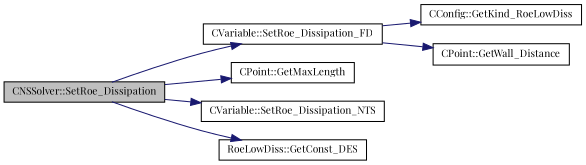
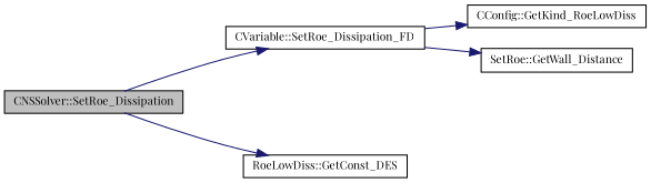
  digraph {
    fontname="Playfair Display"
    rankdir=LR
    node [color=black fillcolor=white fontname="Playfair Display" fontsize=10 shape=record style=filled]
    edge [color=midnightblue fontname="Playfair Display" fontsize=10 labelfontname=Helvetica labelfontsize=10 style=solid]
    n1 [fillcolor=grey75 fontcolor=black height=0.2 label="CNSSolver::SetRoe_Dissipation" width=0.4]
    n2 [height=0.2 label="CVariable::SetRoe_Dissipation_FD" width=0.4]
-   n3 [height=0.2 label="CPoint::GetMaxLength" width=0.4]
-   n4 [height=0.2 label="CVariable::SetRoe_Dissipation_NTS" width=0.4]
    n5 [height=0.2 label="RoeLowDiss::GetConst_DES" width=0.4]
    n6 [height=0.2 label="CConfig::GetKind_RoeLowDiss" width=0.4]
-   n7 [height=0.2 label="CPoint::GetWall_Distance" width=0.4]
+   n7 [height=0.2 label="SetRoe::GetWall_Distance" width=0.4]
    n1 -> n2
-   n1 -> n3
-   n1 -> n4
    n1 -> n5
    n2 -> n6
    n2 -> n7
  }
